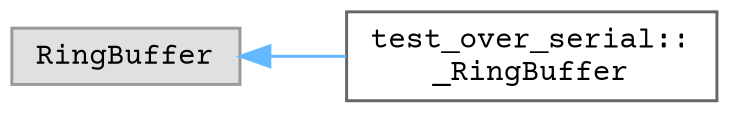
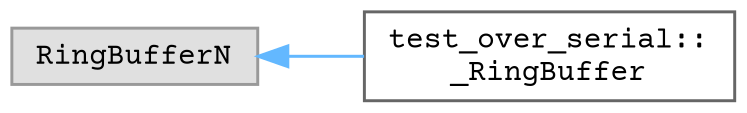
  digraph {
    rankdir=LR
    fontname="Courier Prime"
    node [fontname="Courier Prime" fontsize=10 shape=box style=filled]
-   n1 [color=grey60 fillcolor="#E0E0E0" height=0.2 label=RingBuffer width=0.4]
+   n1 [color=grey60 fillcolor="#E0E0E0" height=0.2 label=RingBufferN width=0.4]
    n2 [color=grey40 fillcolor=white height=0.2 label="test_over_serial::\l_RingBuffer" width=0.4]
    n1 -> n2 [color=steelblue1 dir=back fontname="Courier Prime" fontsize=10 labelfontname=Helvetica labelfontsize=10 style=solid]
  }
